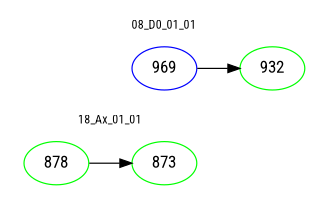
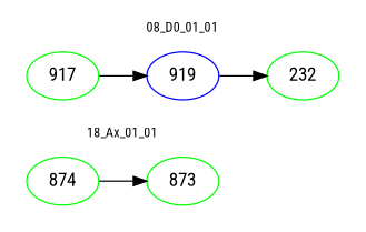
  digraph {
    fontname="Roboto Condensed"
    rankdir=LR
    node [color=green fontname="Roboto Condensed"]
    edge [color=black fontname="Roboto Condensed"]
-   n1 [label=878]
+   n1 [label=874]
    n2 [label=873]
-   n4 [color=blue label=969]
-   n5 [label=932]
+   n3 [label=917]
+   n4 [color=blue label=919]
+   n5 [label=232]
    subgraph cluster_1 {
      color=white
      fontsize=10
      label="18_Ax_01_01"
      n1
      n2
    }
    subgraph cluster_2 {
      color=white
      fontsize=10
      label="08_D0_01_01"
+     n3
      n4
      n5
    }
    n1 -> n2
+   n3 -> n4
    n4 -> n5
  }
